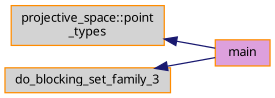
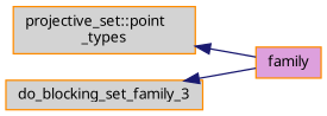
  digraph {
    fontname="Noto Sans"
    rankdir=LR
    node [color=darkorange fillcolor=lightgrey fontname="Noto Sans" fontsize=10 shape=record style=filled]
    edge [color=midnightblue dir=back fontname="Noto Sans" fontsize=10 labelfontname=Helvetica labelfontsize=10 style=solid]
-   n1 [fontcolor=black height=0.2 label="projective_space::point\l_types" width=0.4]
-   n2 [fillcolor=plum height=0.2 label=main width=0.4]
+   n1 [fontcolor=black height=0.2 label="projective_set::point\l_types" width=0.4]
+   n2 [fillcolor=plum height=0.2 label=family width=0.4]
    n3 [height=0.2 label=do_blocking_set_family_3 width=0.4]
    n1 -> n2
    n3 -> n2
  }
